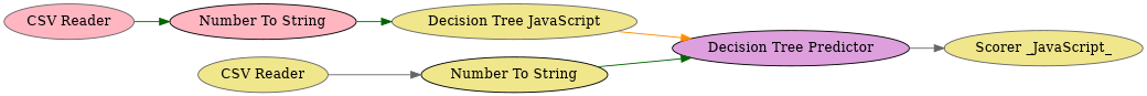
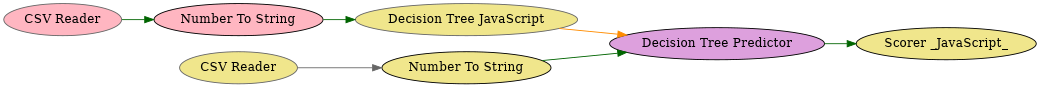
  digraph {
    rankdir=LR
    node [color=black fillcolor=khaki style=filled]
    edge [color=darkgreen]
    n1 [color=gray40 fillcolor=lightpink label="CSV Reader"]
    n2 [fillcolor=lightpink label="Number To String"]
    n3 [color=gray40 label="Decision Tree JavaScript"]
    n4 [fillcolor=plum label="Decision Tree Predictor"]
-   n5 [color=gray40 label="Scorer _JavaScript_"]
+   n5 [label="Scorer _JavaScript_"]
    n6 [color=gray40 label="CSV Reader"]
    n7 [label="Number To String"]
    n1 -> n2
    n2 -> n3
    n3 -> n4 [color=darkorange]
-   n4 -> n5 [color=gray40]
+   n4 -> n5
    n6 -> n7 [color=gray40]
    n7 -> n4
  }
